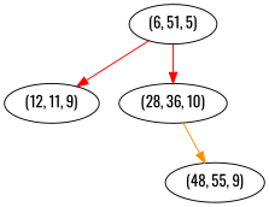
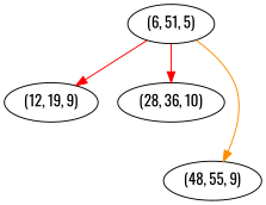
  digraph {
    fontname=Oswald
    node [fontname=Oswald]
    edge [color=red fontname=Oswald]
    n1 [label="(6, 51, 5)"]
-   "(12, 19, 9)" [label="(12, 11, 9)"]
+   "(12, 19, 9)"
    "(28, 36, 10)"
    "(48, 55, 9)"
    n1 -> "(12, 19, 9)"
    n1 -> "(28, 36, 10)"
-   "(28, 36, 10)" -> "(48, 55, 9)" [color=darkorange]
+   n1 -> "(48, 55, 9)" [color=darkorange]
  }
